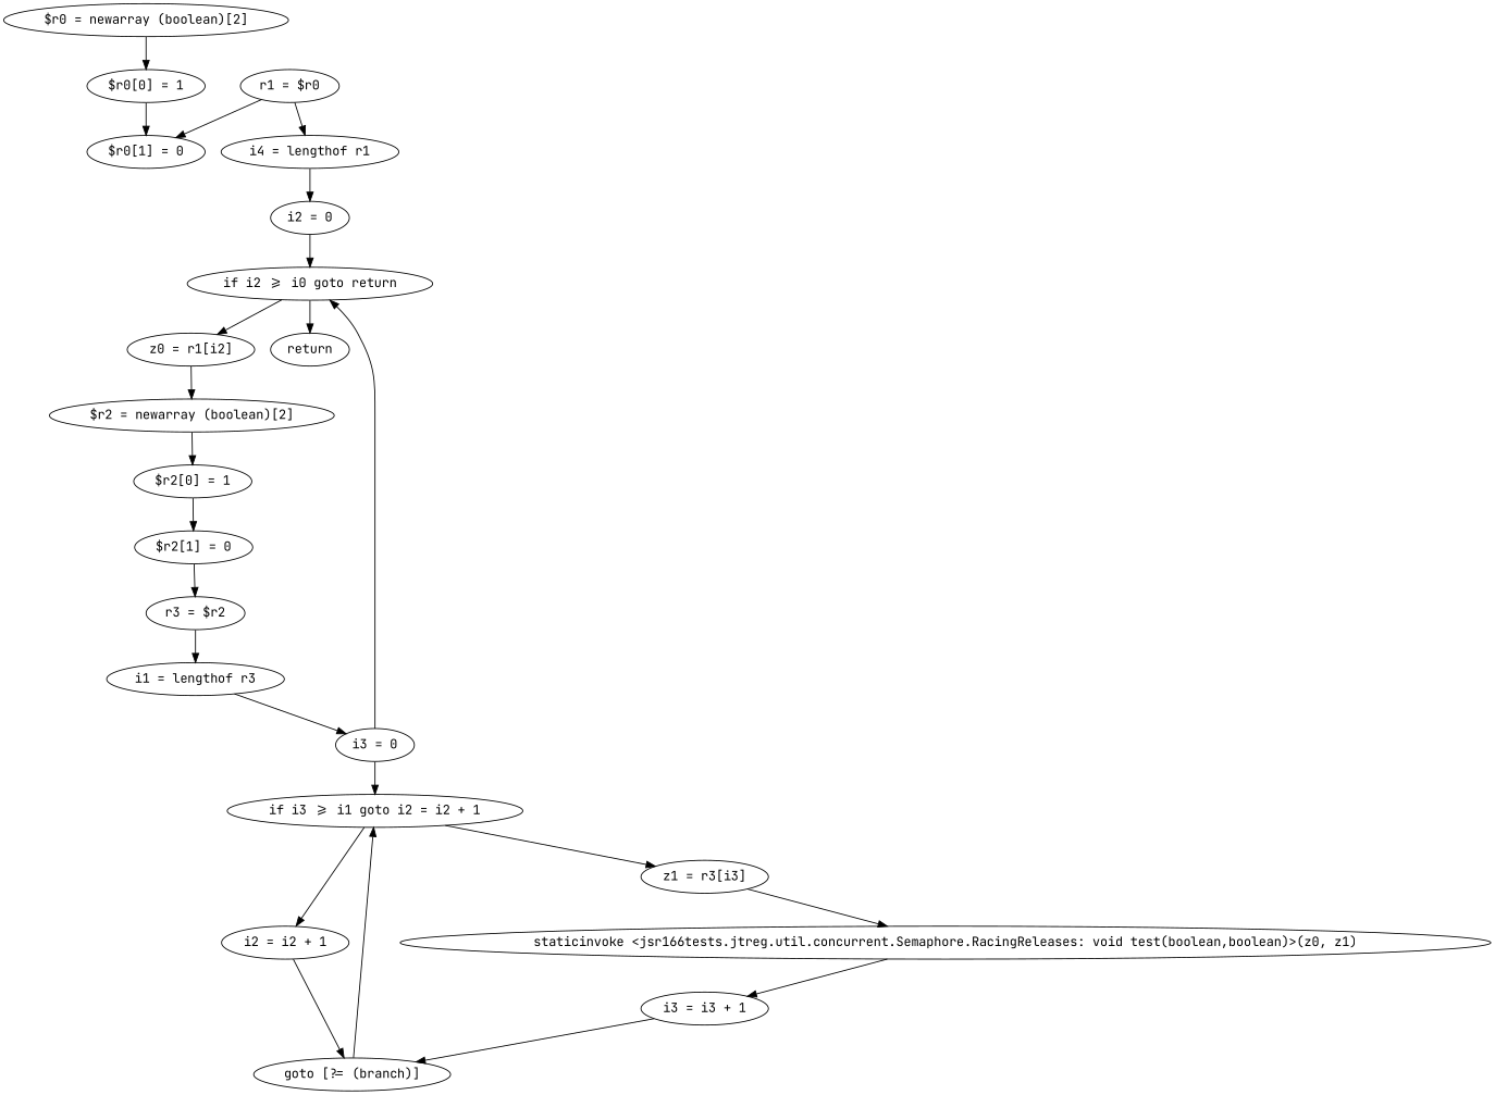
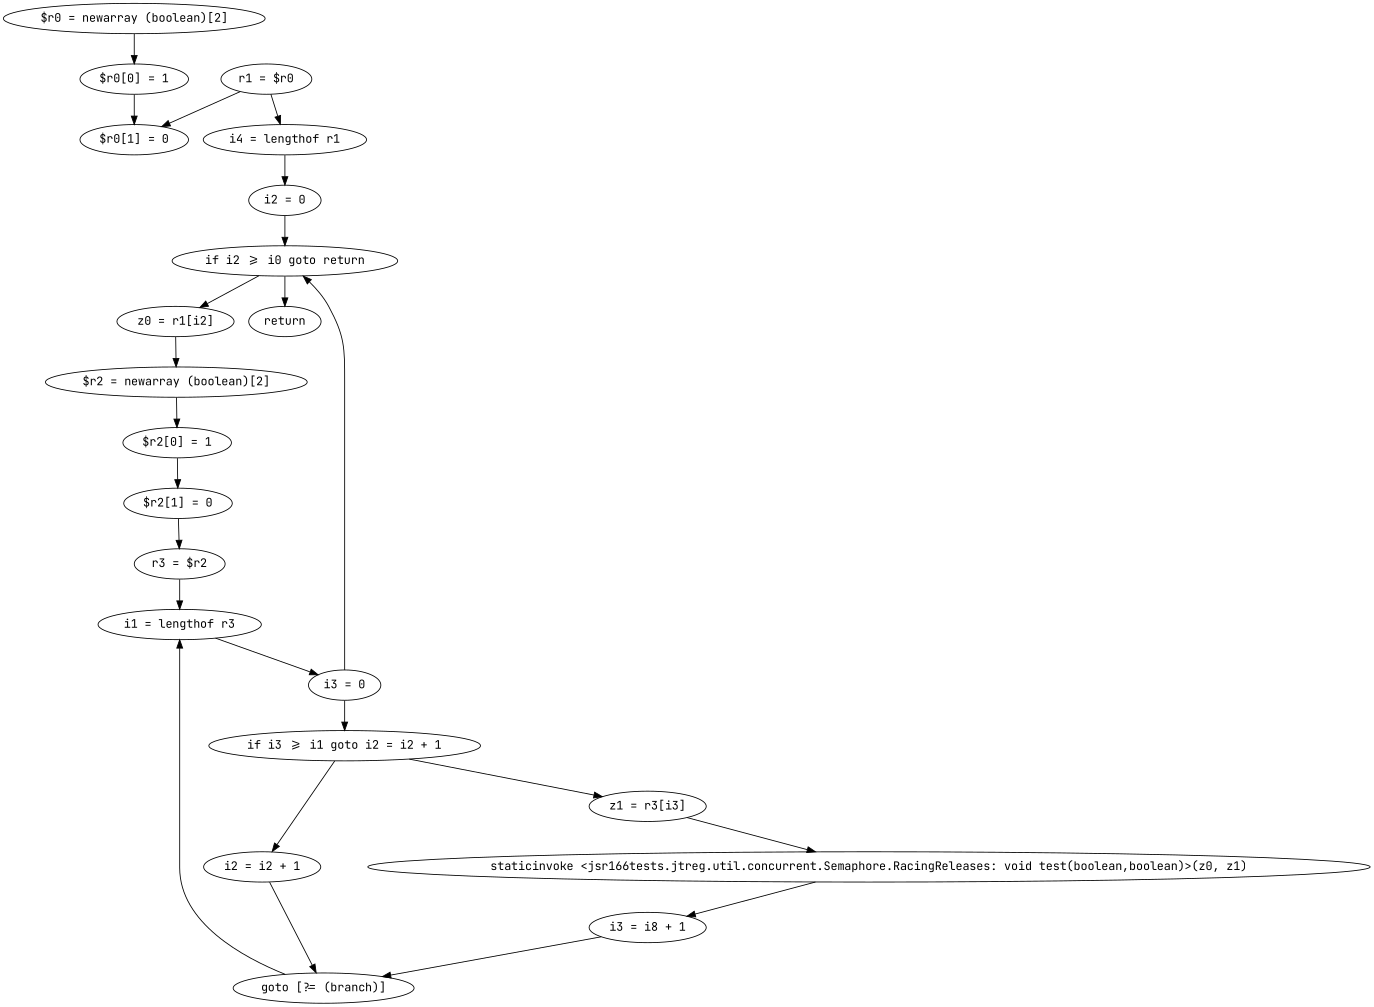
  digraph {
    fontname="JetBrains Mono"
    node [fontname="JetBrains Mono"]
    edge [fontname="JetBrains Mono"]
    "$r0 = newarray (boolean)[2]"
    "$r0[0] = 1"
    "$r0[1] = 0"
    "r1 = $r0"
    n5 [label="i4 = lengthof r1"]
    "i2 = 0"
    "if i2 >= i0 goto return"
    "z0 = r1[i2]"
    return
    "$r2 = newarray (boolean)[2]"
    "$r2[0] = 1"
    "$r2[1] = 0"
    "r3 = $r2"
    "i1 = lengthof r3"
    "i3 = 0"
    "if i3 >= i1 goto i2 = i2 + 1"
    "z1 = r3[i3]"
    "i2 = i2 + 1"
    "staticinvoke <jsr166tests.jtreg.util.concurrent.Semaphore.RacingReleases: void test(boolean,boolean)>(z0, z1)"
    "goto [?= (branch)]"
-   "i3 = i3 + 1"
+   "i3 = i3 + 1" [label="i3 = i8 + 1"]
    "$r0 = newarray (boolean)[2]" -> "$r0[0] = 1"
    "$r0[0] = 1" -> "$r0[1] = 0"
    "r1 = $r0" -> "$r0[1] = 0"
    "r1 = $r0" -> n5
    n5 -> "i2 = 0"
    "i2 = 0" -> "if i2 >= i0 goto return"
    "if i2 >= i0 goto return" -> "z0 = r1[i2]"
    "if i2 >= i0 goto return" -> return
    "z0 = r1[i2]" -> "$r2 = newarray (boolean)[2]"
    "$r2 = newarray (boolean)[2]" -> "$r2[0] = 1"
    "$r2[0] = 1" -> "$r2[1] = 0"
    "$r2[1] = 0" -> "r3 = $r2"
    "r3 = $r2" -> "i1 = lengthof r3"
    "i1 = lengthof r3" -> "i3 = 0"
    "i3 = 0" -> "if i2 >= i0 goto return"
    "i3 = 0" -> "if i3 >= i1 goto i2 = i2 + 1"
    "if i3 >= i1 goto i2 = i2 + 1" -> "z1 = r3[i3]"
    "if i3 >= i1 goto i2 = i2 + 1" -> "i2 = i2 + 1"
    "z1 = r3[i3]" -> "staticinvoke <jsr166tests.jtreg.util.concurrent.Semaphore.RacingReleases: void test(boolean,boolean)>(z0, z1)"
    "i2 = i2 + 1" -> "goto [?= (branch)]"
    "staticinvoke <jsr166tests.jtreg.util.concurrent.Semaphore.RacingReleases: void test(boolean,boolean)>(z0, z1)" -> "i3 = i3 + 1"
-   "goto [?= (branch)]" -> "if i3 >= i1 goto i2 = i2 + 1"
+   "goto [?= (branch)]" -> "i1 = lengthof r3"
    "i3 = i3 + 1" -> "goto [?= (branch)]"
  }
